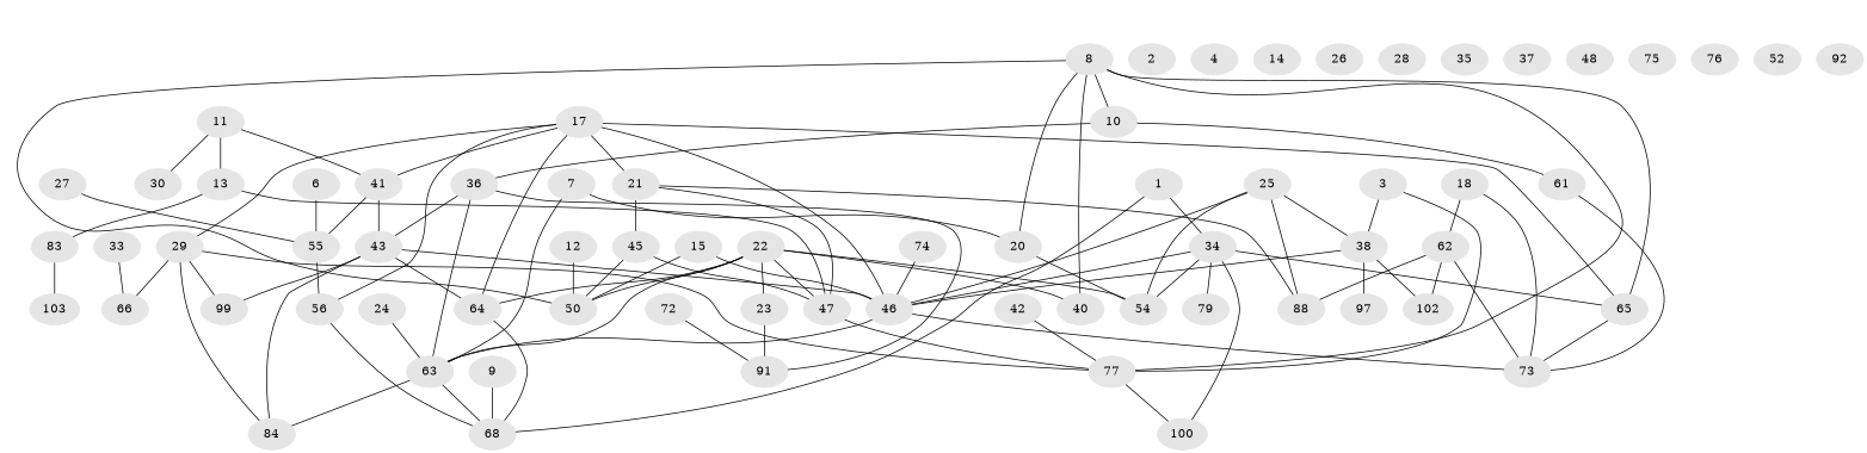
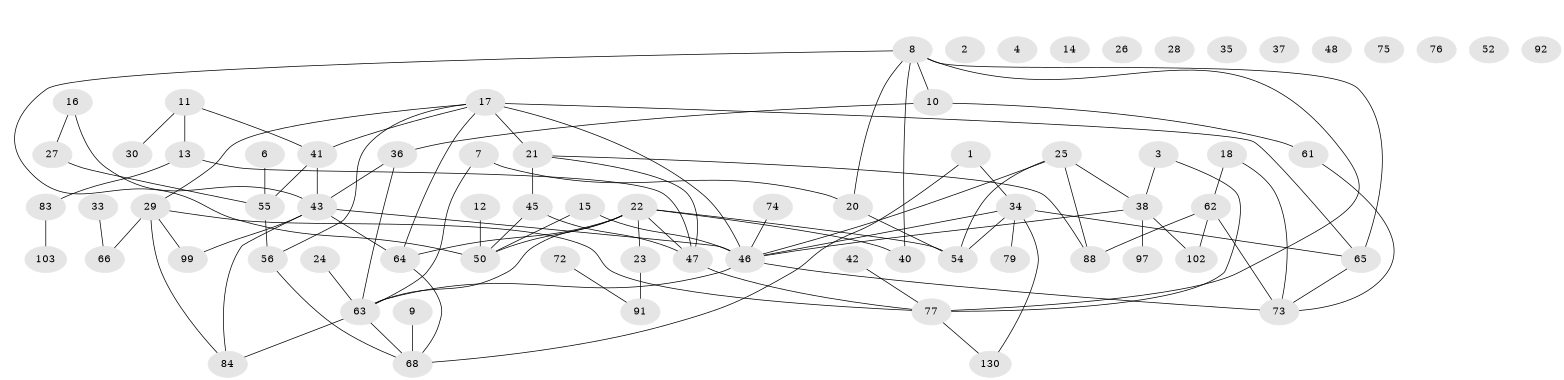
  graph {
    node [color=gray90 style=filled]
    34 [super="+96"]
    65 [super="+85"]
    46 [super="+60"]
    54
    79
-   100
+   100 [label=130]
    1
    68 [super="+86"]
    2
    38 [super="+81"]
    97
    102
    3
    77 [super="+101"]
    4
    n16 [label=8 super="+8"]
    10 [super="+31"]
    20 [super="+98"]
    40
    50 [super="+57"]
    36 [super="+39"]
    61 [super="+71"]
    73 [super="+106"]
    55 [super="+78"]
    56
    6
    7 [super="+74"]
    63 [super="+89"]
    84
    9
    43 [super="+59"]
    91 [super="+104"]
    11 [super="+52"]
    13 [super="+94"]
    30
    41
    47
    83 [super="+105"]
    12
    103
    14
    15
    27 [super="+87"]
+   16
    64 [super="+90"]
    99
    17 [super="+70"]
    21 [super="+58"]
    29 [super="+32"]
    45 [super="+51"]
    88
    66
    18 [super="+49"]
    62 [super="+93"]
    22 [super="+80"]
    23
    24
    25 [super="+95"]
    26 [super="+69"]
    28
    33 [super="+53"]
    35
    37
    42
    n65 [label=74]
    48
    72
    75
    76
    n70 [label=52]
    92
    34 -- 65
    34 -- 46
    34 -- 54
    34 -- 79
    34 -- 100
    65 -- 73
    46 -- 73 [weight=2]
    46 -- 63
    1 -- 34
    1 -- 68
    38 -- 46
    38 -- 97
    38 -- 102
    3 -- 38
    3 -- 77
    77 -- 100
    n16 -- 65
    n16 -- 77
    n16 -- 10
    n16 -- 20
    n16 -- 40
    n16 -- 50
    10 -- 36
    10 -- 61
    20 -- 54
    36 -- 63
    36 -- 43
-   36 -- 91
    61 -- 73
    55 -- 56
    56 -- 68
    6 -- 55
    7 -- 20
    7 -- 63
    63 -- 68
    63 -- 84
    9 -- 68
    43 -- 46
    43 -- 84
    43 -- 64
    43 -- 99
    11 -- 13
    11 -- 30
    11 -- 41
    13 -- 47
    13 -- 83
    41 -- 55
    41 -- 43
    47 -- 77
    83 -- 103
    12 -- 50
    15 -- 46
    15 -- 50
    27 -- 55
+   16 -- 43
+   16 -- 27
    64 -- 68
    17 -- 65
    17 -- 46
    17 -- 56
    17 -- 41
    17 -- 64
    17 -- 21 [weight=2]
    17 -- 29
    21 -- 47
    21 -- 45
    21 -- 88
    29 -- 77
    29 -- 84
    29 -- 99
    29 -- 66
    45 -- 50
    45 -- 47
    18 -- 73
    18 -- 62
    62 -- 102
    62 -- 73
    62 -- 88
    22 -- 54
    22 -- 40
    22 -- 50
    22 -- 63
    22 -- 47
    22 -- 64
    22 -- 23
    23 -- 91
    24 -- 63
    25 -- 46
    25 -- 54
    25 -- 38
    25 -- 88
    33 -- 66
    42 -- 77
    n65 -- 46
    72 -- 91
  }
